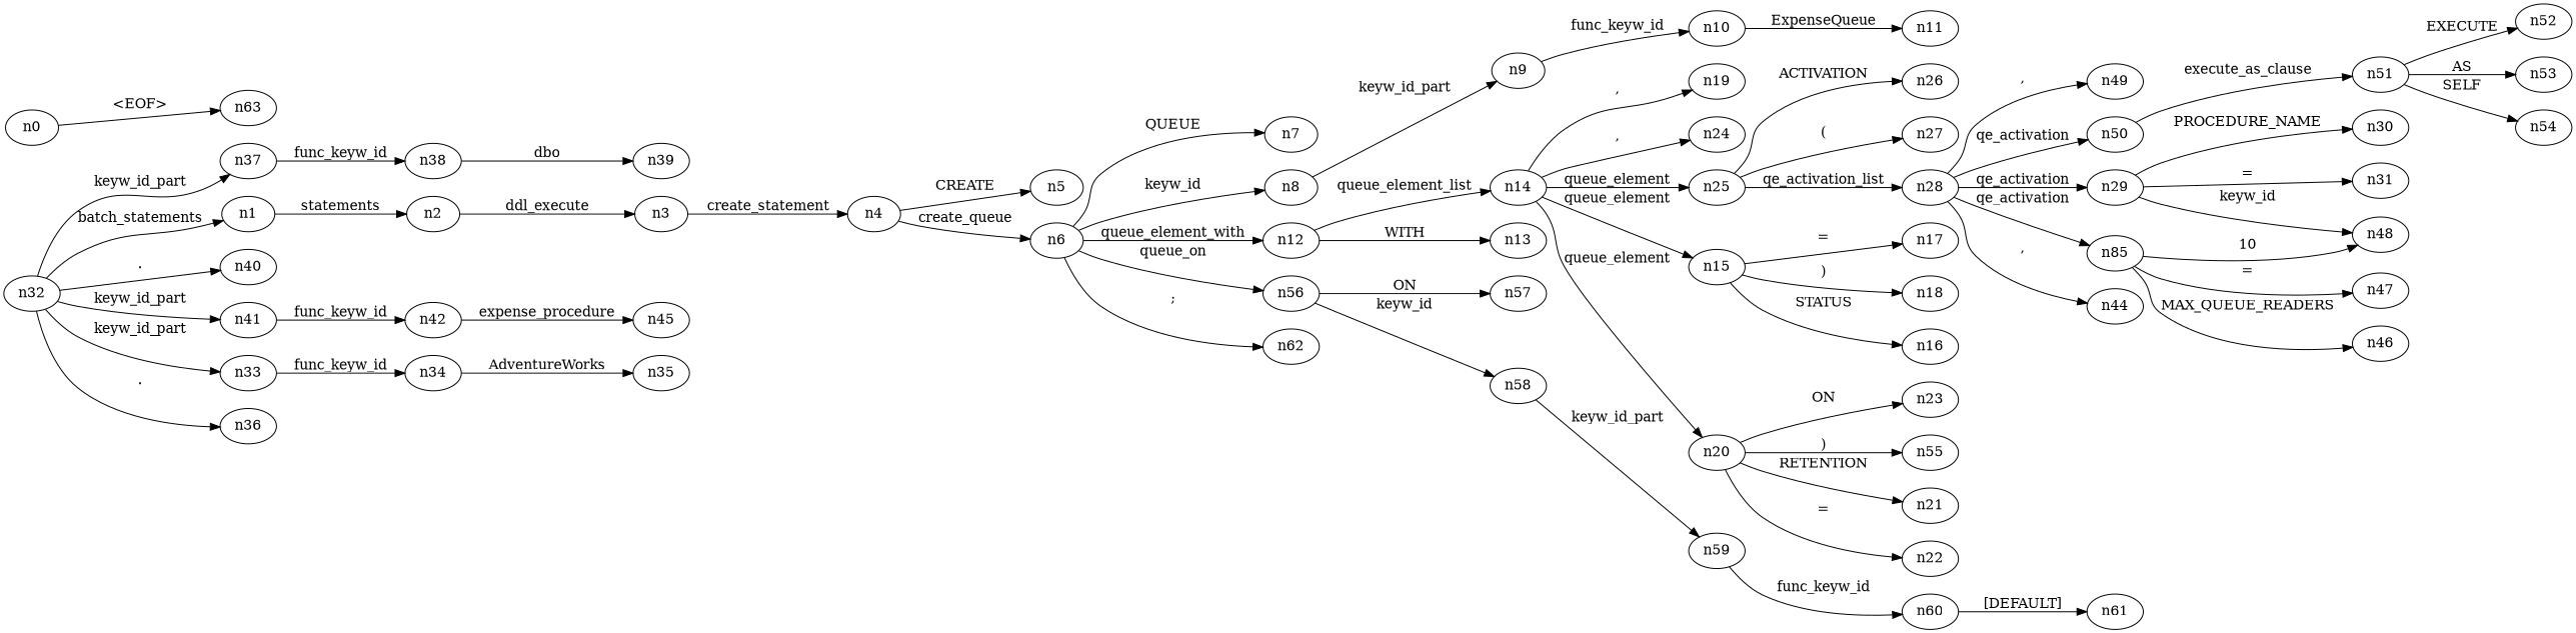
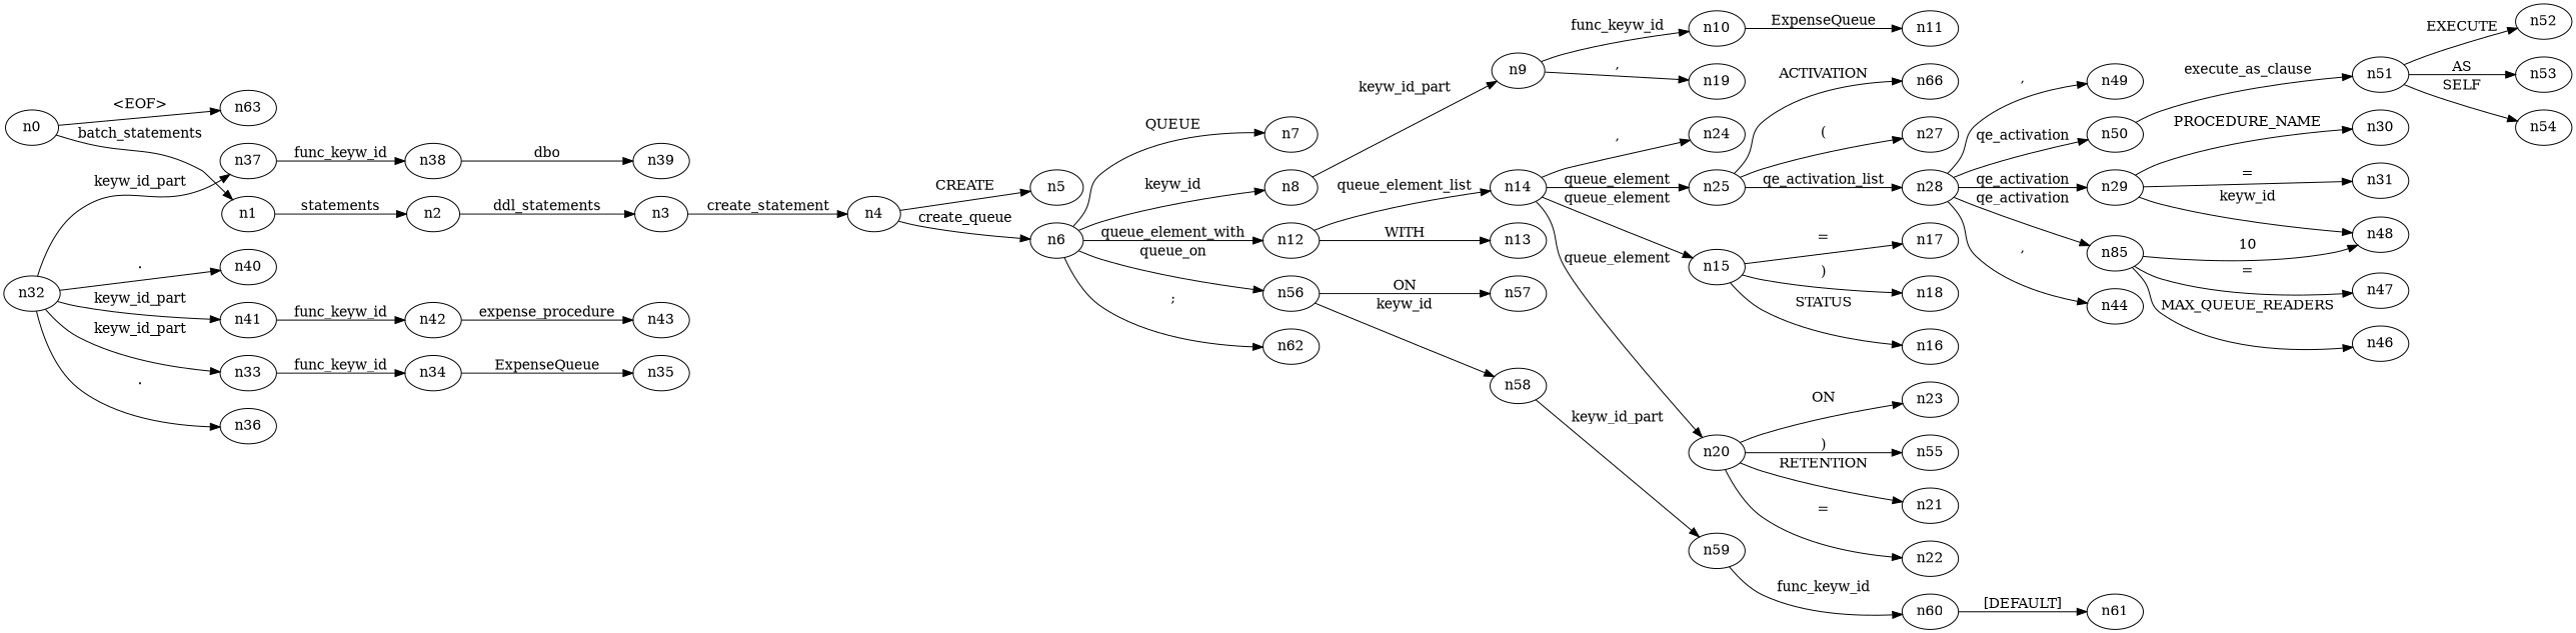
  digraph {
    rankdir=LR
    n0
    n1
    n63
    n2
    n3
    n4
    n5
    n6
    n7
    n8
    n12
    n56
    n62
    n9
    n13
    n14
    n57
    n58
    n10
    n11
    n15
    n19
    n20
    n24
    n25
    n16
    n17
    n18
    n21
    n22
    n23
    n55
-   n26
+   n26 [label=n66]
    n27
    n28
    n29
    n44
    n45 [label=n85]
    n49
    n50
    n30
    n31
    n48
    n46
    n47
    n51
    n32
    n33
    n36
    n37
    n40
    n41
    n34
    n38
    n42
    n35
    n39
-   n43 [label=n45]
+   n43
    n52
    n53
    n54
    n59
    n60
    n61
-   n32 -> n1 [label=batch_statements]
+   n0 -> n1 [label=batch_statements]
    n0 -> n63 [label="<EOF>"]
    n1 -> n2 [label=statements]
-   n2 -> n3 [label=ddl_execute]
+   n2 -> n3 [label=ddl_statements]
    n3 -> n4 [label=create_statement]
    n4 -> n5 [label=CREATE]
    n4 -> n6 [label=create_queue]
    n6 -> n7 [label=QUEUE]
    n6 -> n8 [label=keyw_id]
    n6 -> n12 [label=queue_element_with]
    n6 -> n56 [label=queue_on]
    n6 -> n62 [label=";"]
    n8 -> n9 [label=keyw_id_part]
    n12 -> n13 [label=WITH]
    n12 -> n14 [label=queue_element_list]
    n56 -> n57 [label=ON]
    n56 -> n58 [label=keyw_id]
    n9 -> n10 [label=func_keyw_id]
    n14 -> n15 [label=queue_element]
-   n14 -> n19 [label=","]
+   n9 -> n19 [label=","]
    n14 -> n20 [label=queue_element]
    n14 -> n24 [label=","]
    n14 -> n25 [label=queue_element]
    n58 -> n59 [label=keyw_id_part]
    n10 -> n11 [label=ExpenseQueue]
    n15 -> n16 [label=STATUS]
    n15 -> n17 [label="="]
    n15 -> n18 [label=")"]
    n20 -> n21 [label=RETENTION]
    n20 -> n22 [label="="]
    n20 -> n23 [label=ON]
    n20 -> n55 [label=")"]
    n25 -> n26 [label=ACTIVATION]
    n25 -> n27 [label="("]
    n25 -> n28 [label=qe_activation_list]
    n28 -> n29 [label=qe_activation]
    n28 -> n44 [label=","]
    n28 -> n45 [label=qe_activation]
    n28 -> n49 [label=","]
    n28 -> n50 [label=qe_activation]
    n29 -> n30 [label=PROCEDURE_NAME]
    n29 -> n31 [label="="]
    n29 -> n48 [label=keyw_id]
    n45 -> n48 [label=10]
    n45 -> n46 [label=MAX_QUEUE_READERS]
    n45 -> n47 [label="="]
    n50 -> n51 [label=execute_as_clause]
    n51 -> n52 [label=EXECUTE]
    n51 -> n53 [label=AS]
    n51 -> n54 [label=SELF]
    n32 -> n33 [label=keyw_id_part]
    n32 -> n36 [label="."]
    n32 -> n37 [label=keyw_id_part]
    n32 -> n40 [label="."]
    n32 -> n41 [label=keyw_id_part]
    n33 -> n34 [label=func_keyw_id]
    n37 -> n38 [label=func_keyw_id]
    n41 -> n42 [label=func_keyw_id]
-   n34 -> n35 [label=AdventureWorks]
+   n34 -> n35 [label=ExpenseQueue]
    n38 -> n39 [label=dbo]
    n42 -> n43 [label=expense_procedure]
    n59 -> n60 [label=func_keyw_id]
    n60 -> n61 [label="[DEFAULT]"]
  }
